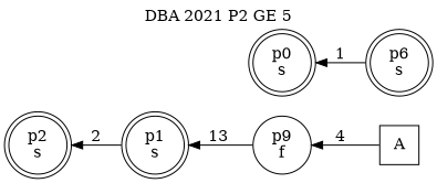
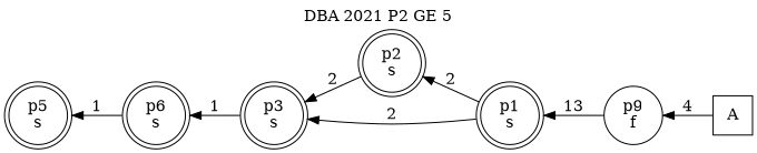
  digraph {
    label=" DBA 2021 P2 GE 5 "
    labelloc=tl
    rankdir=RL
    node [shape=doublecircle]
    n1 [label=A shape=square]
    n2 [label="p9\nf" shape=circle]
    n3 [label="p1\ns"]
    n4 [label="p2\ns"]
+   n5 [label="p3\ns"]
    n6 [label="p6\ns"]
-   n7 [label="p0\ns"]
+   n7 [label="p5\ns"]
    n1 -> n2 [label=4]
    n2 -> n3 [label=13]
    n3 -> n4 [label=2]
+   n3 -> n5 [label=2]
+   n4 -> n5 [label=2]
+   n5 -> n6 [label=1]
    n6 -> n7 [label=1]
  }
